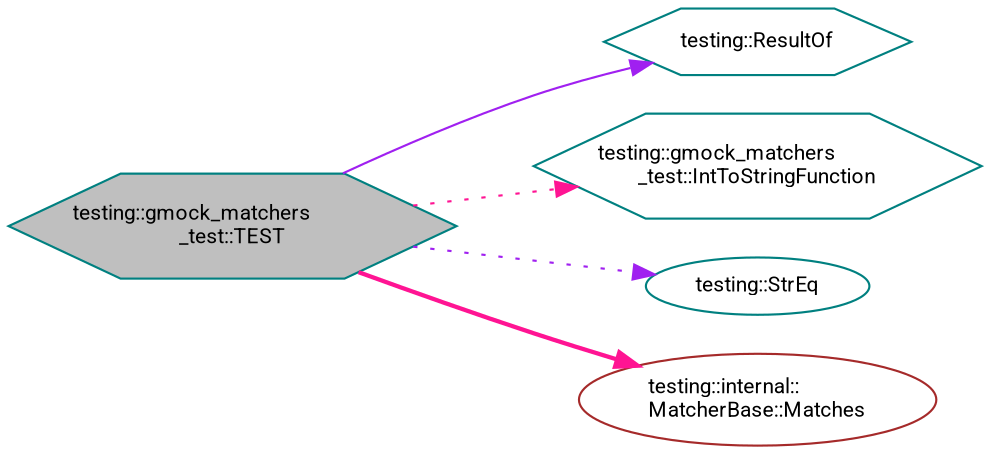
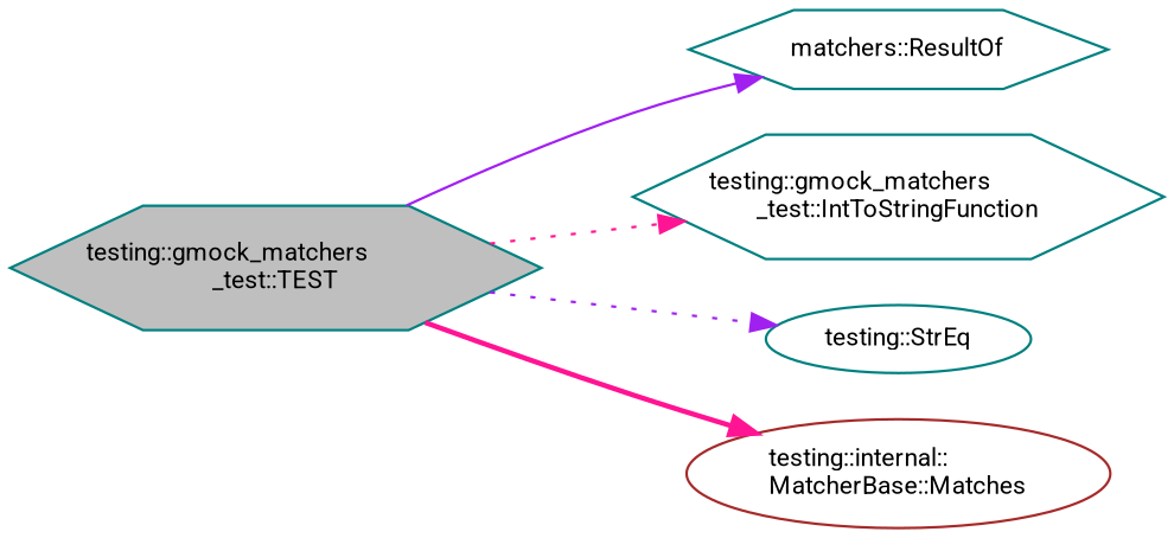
  digraph {
    fontname=Roboto
    rankdir=LR
    node [color=teal fillcolor=white fontname=Roboto fontsize=10 shape=hexagon style=filled]
    edge [color=purple fontname=Roboto fontsize=10 labelfontname=Helvetica labelfontsize=10 style=dotted]
    n1 [fillcolor=grey75 fontcolor=black height=0.2 label="testing::gmock_matchers\l_test::TEST" width=0.4]
-   n2 [height=0.2 label="testing::ResultOf" width=0.4]
+   n2 [height=0.2 label="matchers::ResultOf" width=0.4]
    n3 [height=0.2 label="testing::gmock_matchers\l_test::IntToStringFunction" width=0.4]
    n4 [height=0.2 label="testing::StrEq" shape=ellipse width=0.4]
    n5 [color=brown height=0.2 label="testing::internal::\lMatcherBase::Matches" shape=ellipse width=0.4]
    n1 -> n2 [style=solid]
    n1 -> n3 [color=deeppink]
    n1 -> n4
    n1 -> n5 [color=deeppink style=bold]
  }
